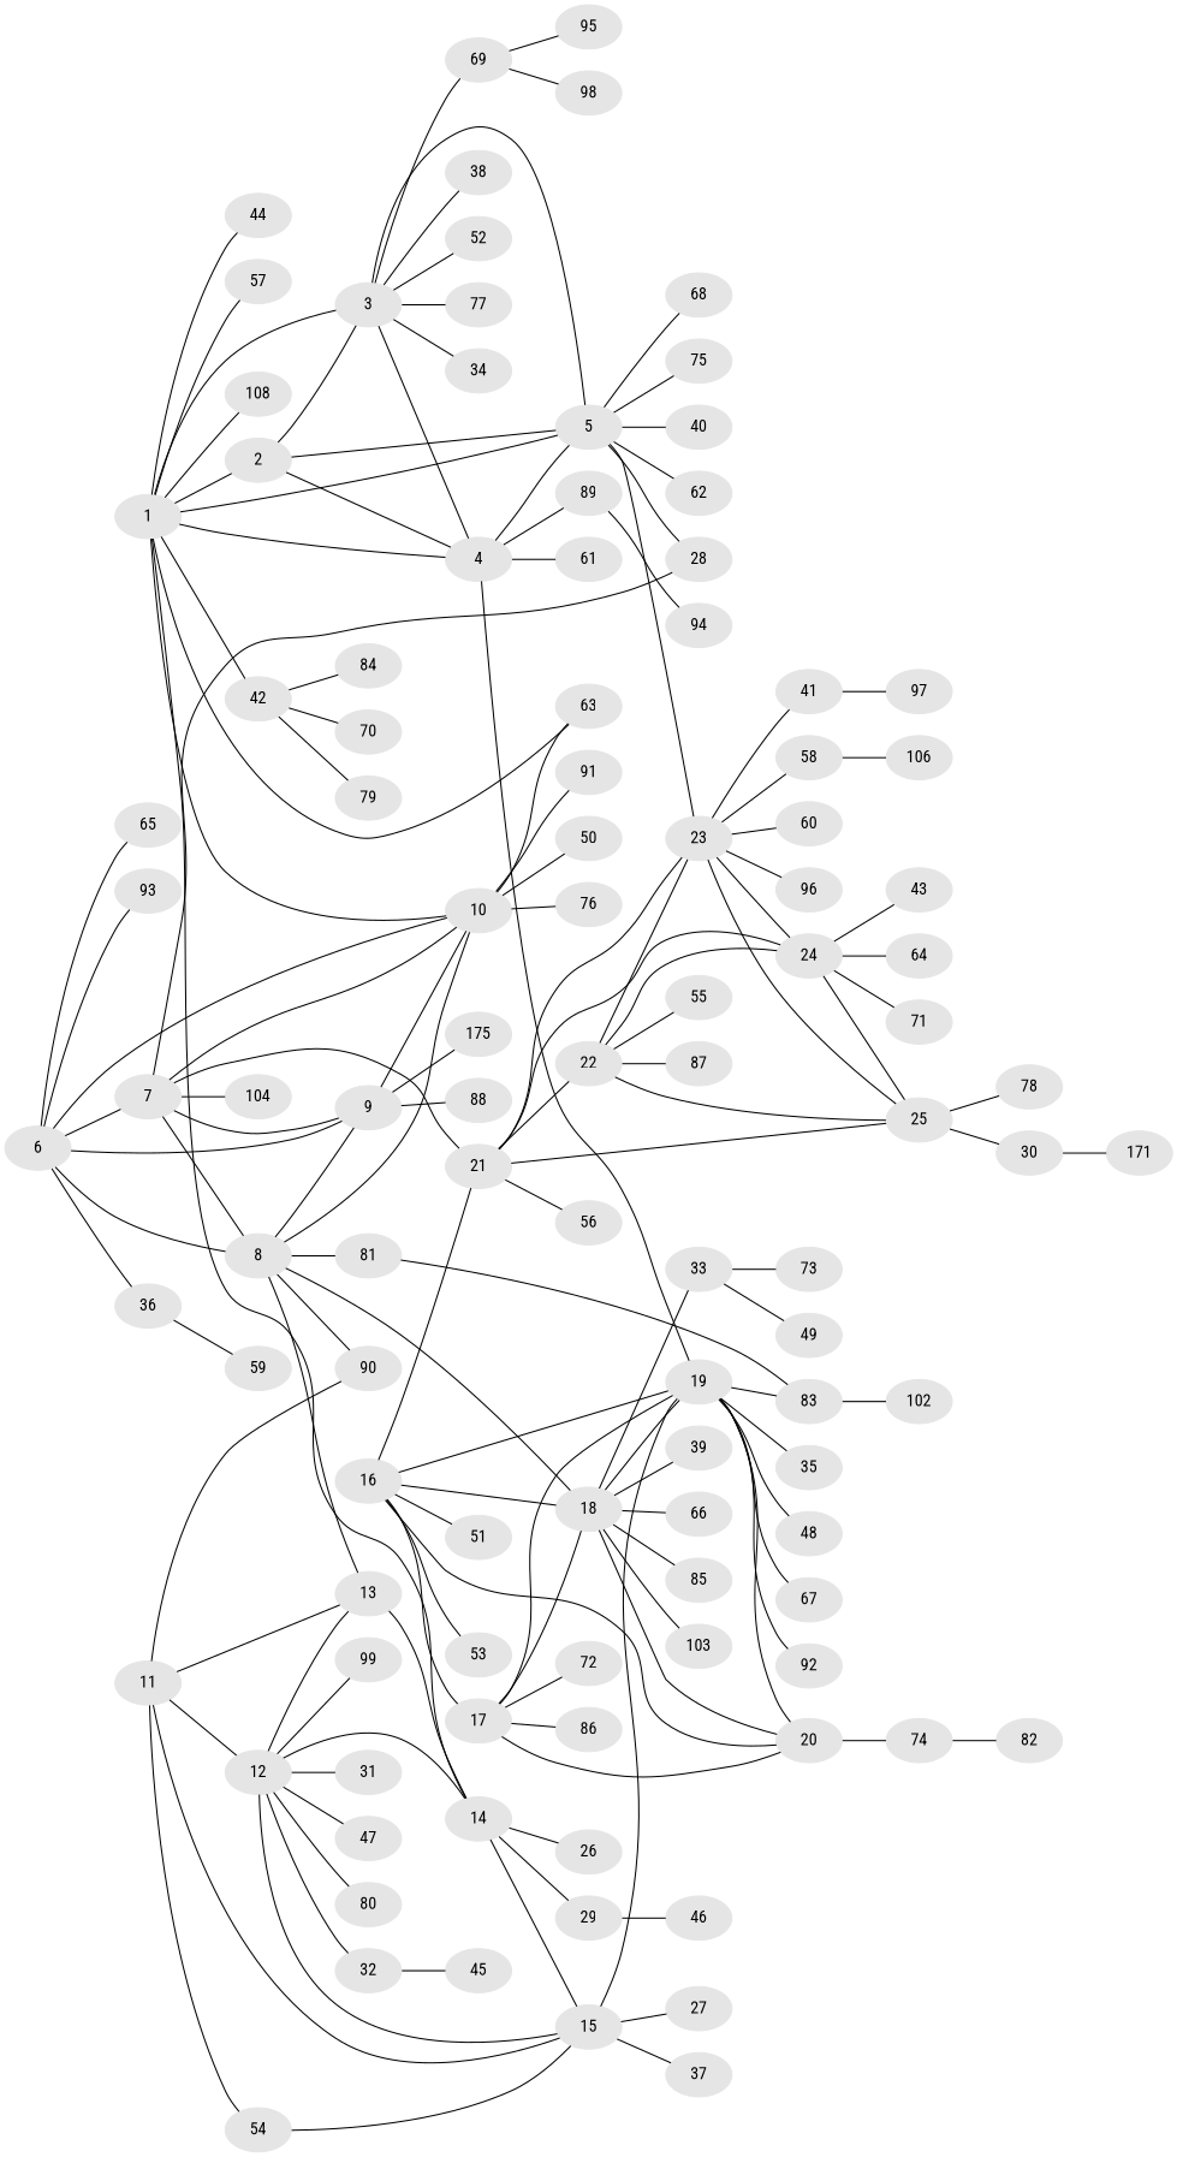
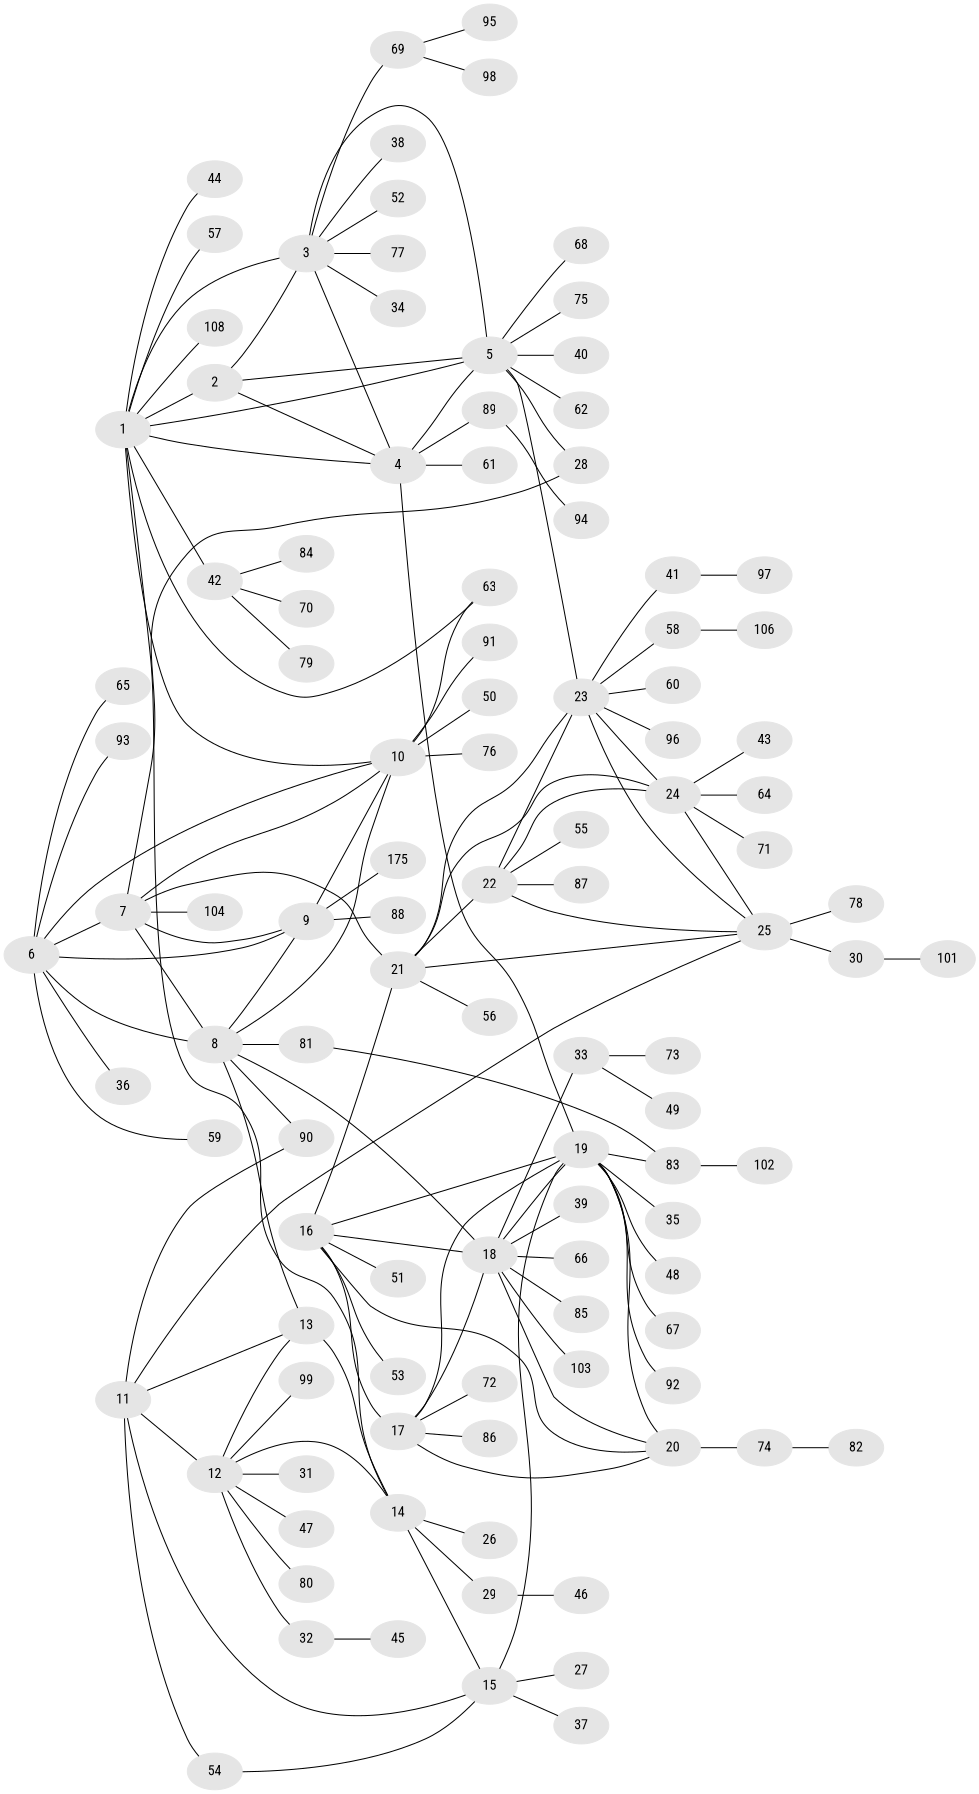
  graph {
    fontname="Roboto Condensed"
    rankdir=LR
    node [color=gray90 fontname="Roboto Condensed" style=filled]
    edge [fontname="Roboto Condensed"]
    1
    2
    3
    4
    5
    10
    14
    42
    44
    57
    63
    n12 [label=108]
    34
    38
    52
    69
    77
    19
    61
    89
    23
    28
    40
    62
    68
    75
    50
    76
    91
    15
    26
    29
    70
    79
    84
    95
    98
    20
    35
    48
    67
    83
    92
    94
    25
    24
    41
    58
    60
    96
    6
    7
    8
    9
    36
    59
    65
    93
    21
    104
    13
    18
    81
    90
    88
    n66 [label=175]
    22
    56
    33
    39
    66
    85
    103
    11
    12
    54
    31
    32
    47
    80
    99
    27
    37
    30
    78
    45
    46
    16
    17
    51
    53
    72
    86
    74
    49
    73
    102
    82
    55
    87
    43
    64
    71
    97
    106
-   101 [label=171]
+   101
    1 -- 2
    1 -- 3
    1 -- 4
    1 -- 5
    1 -- 10
    1 -- 14
    1 -- 42
    1 -- 44
    1 -- 57
    1 -- 63
    1 -- n12
    2 -- 3
    2 -- 4
    2 -- 5
    3 -- 4
    3 -- 5
    3 -- 34
    3 -- 38
    3 -- 52
    3 -- 69
    3 -- 77
    4 -- 5
    4 -- 19
    4 -- 61
    4 -- 89
    5 -- 23
    5 -- 28
    5 -- 40
    5 -- 62
    5 -- 68
    5 -- 75
    10 -- 63
    10 -- 50
    10 -- 76
    10 -- 91
    14 -- 15
    14 -- 26
    14 -- 29
    42 -- 70
    42 -- 79
    42 -- 84
    69 -- 95
    69 -- 98
    19 -- 20
    19 -- 35
    19 -- 48
    19 -- 67
    19 -- 83
    19 -- 92
    89 -- 94
    23 -- 25
    23 -- 24
    23 -- 41
    23 -- 58
    23 -- 60
    23 -- 96
    15 -- 19
    15 -- 27
    15 -- 37
    29 -- 46
    20 -- 74
    83 -- 102
    25 -- 30
    25 -- 78
    24 -- 25
    24 -- 43
    24 -- 64
    24 -- 71
    41 -- 97
    58 -- 106
    6 -- 10
    6 -- 7
    6 -- 8
    6 -- 9
    6 -- 36
-   36 -- 59
+   6 -- 59
    6 -- 65
    6 -- 93
    7 -- 10
    7 -- 28
    7 -- 8
    7 -- 9
    7 -- 21
    7 -- 104
    8 -- 10
    8 -- 9
    8 -- 13
    8 -- 18
    8 -- 81
    8 -- 90
    9 -- 10
    9 -- 88
    9 -- n66
    21 -- 23
    21 -- 25
    21 -- 24
    21 -- 22
    21 -- 56
    13 -- 14
    18 -- 19
    18 -- 20
    18 -- 33
    18 -- 39
    18 -- 66
    18 -- 85
    18 -- 103
    81 -- 83
    22 -- 23
    22 -- 25
    22 -- 24
    22 -- 55
    22 -- 87
    33 -- 49
    33 -- 73
    11 -- 15
+   11 -- 25
    11 -- 13
    11 -- 90
    11 -- 12
    11 -- 54
    12 -- 14
-   12 -- 15
    12 -- 13
    12 -- 31
    12 -- 32
    12 -- 47
    12 -- 80
    12 -- 99
    54 -- 15
    32 -- 45
    30 -- 101
    16 -- 19
    16 -- 20
    16 -- 21
    16 -- 18
    16 -- 17
    16 -- 51
    16 -- 53
    17 -- 19
    17 -- 20
    17 -- 18
    17 -- 72
    17 -- 86
    74 -- 82
  }
